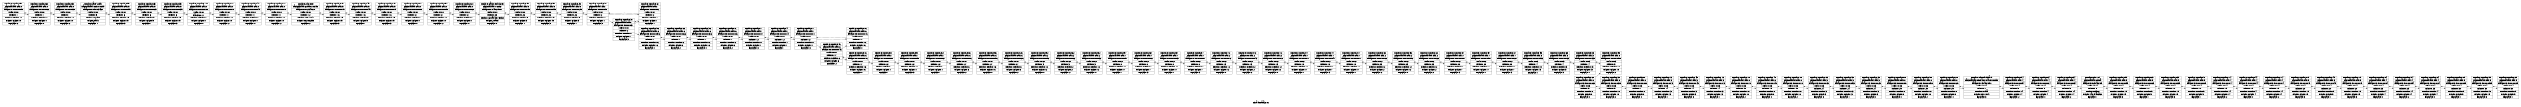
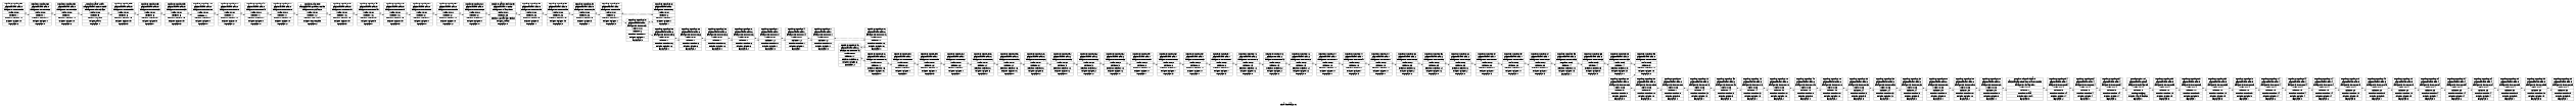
  digraph {
    label="Lista de Pasajeros"
    rankdir=LR
    node [shape=record]
    n1 [label="Nombre: Nombre 90 | Nacionalidad: Pais 0 | Pasaporte: P00000090 | Vuelo: A100 | Asiento: 1 | Destino: Destino 10 | Origen: Origen 10 | Equipaje: 2"]
    n2 [label="Nombre: Nombre 60 | Nacionalidad: Pais 0 | Pasaporte: P00000060 | Vuelo: A100 | Asiento: 1 | Destino: Destino 0 | Origen: Origen 0 | Equipaje: 0"]
    n3 [label="Nombre: Nombre 30 | Nacionalidad: Pais 0 | Pasaporte: P00000030 | Vuelo: A100 | Asiento: 1 | Destino: Destino 10 | Origen: Origen 10 | Equipaje: 2"]
    n4 [label="Nombre: Jane Smith | Nacionalidad: Reino Unido | Pasaporte: P98765432 | Vuelo: A100 | Asiento: 5 | Destino: Londres | Origen: Paris | Equipaje: 1"]
    n5 [label="Nombre: Nombre 95 | Nacionalidad: Pais 5 | Pasaporte: P00000095 | Vuelo: A100 | Asiento: 6 | Destino: Destino 15 | Origen: Origen 15 | Equipaje: 3"]
    n6 [label="Nombre: Nombre 65 | Nacionalidad: Pais 5 | Pasaporte: P00000065 | Vuelo: A100 | Asiento: 6 | Destino: Destino 5 | Origen: Origen 5 | Equipaje: 1"]
    n7 [label="Nombre: Nombre 35 | Nacionalidad: Pais 5 | Pasaporte: P00000035 | Vuelo: A100 | Asiento: 6 | Destino: Destino 15 | Origen: Origen 15 | Equipaje: 3"]
-   n8 [label="Nombre: Nombre 100 | Nacionalidad: Pais 0 | Pasaporte: P00000100 | Vuelo: A100 | Francisco: 11 | Destino: Destino 0 | Origen: Origen 0 | Equipaje: 0"]
+   n8 [label="Nombre: Nombre 100 | Nacionalidad: Pais 0 | Pasaporte: P00000100 | Vuelo: A100 | Asiento: 11 | Destino: Destino 0 | Origen: Origen 0 | Equipaje: 0"]
    n9 [label="Nombre: Nombre 70 | Nacionalidad: Pais 0 | Pasaporte: P00000070 | Vuelo: A100 | Asiento: 11 | Destino: Destino 10 | Origen: Origen 10 | Equipaje: 2"]
    n10 [label="Nombre: Nombre 40 | Nacionalidad: Pais 0 | Pasaporte: P00000040 | Vuelo: A100 | Asiento: 11 | Destino: Destino 0 | Origen: Origen 0 | Equipaje: 0"]
    n11 [label="Nombre: Nombre 10 | Nacionalidad: Pais 0 | Pasaporte: P00000010 | Vuelo: A100 | Asiento: 11 | Destino: Destino 10 | Origen: Origen 10 | Equipaje: 2"]
    n12 [label="Nombre: John Doe | Nacionalidad: Estados Unidos | Pasaporte: P12345678 | Vuelo: A100 | Asiento: 12 | Destino: New York | Origen: Los Angeles | Equipaje: 2"]
    n13 [label="Nombre: Nombre 75 | Nacionalidad: Pais 5 | Pasaporte: P00000075 | Vuelo: A100 | Asiento: 16 | Destino: Destino 15 | Origen: Origen 15 | Equipaje: 3"]
    n14 [label="Nombre: Nombre 45 | Nacionalidad: Pais 5 | Pasaporte: P00000045 | Vuelo: A100 | Asiento: 16 | Destino: Destino 5 | Origen: Origen 5 | Equipaje: 1"]
    n15 [label="Nombre: Nombre 15 | Nacionalidad: Pais 5 | Pasaporte: P00000015 | Vuelo: A100 | Asiento: 16 | Destino: Destino 15 | Origen: Origen 15 | Equipaje: 3"]
    n16 [label="Nombre: Nombre 80 | Nacionalidad: Pais 0 | Pasaporte: P00000080 | Vuelo: A100 | Asiento: 21 | Destino: Destino 0 | Origen: Origen 0 | Equipaje: 0"]
    n17 [label="Nombre: Nombre 50 | Nacionalidad: Pais 0 | Pasaporte: P00000050 | Vuelo: A100 | Asiento: 21 | Destino: Destino 10 | Origen: Origen 10 | Equipaje: 2"]
    n18 [label="Nombre: Nombre 20 | Nacionalidad: Pais 0 | Pasaporte: P00000020 | Vuelo: A100 | Asiento: 21 | Destino: Destino 0 | Origen: Origen 0 | Equipaje: 0"]
    n19 [label="Nombre: Carlos Rodríguez | Nacionalidad: Mexico | Pasaporte: P45678901 | Vuelo: A100 | Asiento: 23 | Destino: Ciudad de Mexico | Origen: Miami | Equipaje: 0"]
    n20 [label="Nombre: Nombre 85 | Nacionalidad: Pais 5 | Pasaporte: P00000085 | Vuelo: A100 | Asiento: 26 | Destino: Destino 5 | Origen: Origen 5 | Equipaje: 1"]
    n21 [label="Nombre: Nombre 55 | Nacionalidad: Pais 5 | Pasaporte: P00000055 | Vuelo: A100 | Asiento: 26 | Destino: Destino 15 | Origen: Origen 15 | Equipaje: 3"]
    n22 [label="Nombre: Nombre 25 | Nacionalidad: Pais 5 | Pasaporte: P00000025 | Vuelo: A100 | Asiento: 26 | Destino: Destino 5 | Origen: Origen 5 | Equipaje: 1"]
    n23 [label="Nombre: Nombre 91 | Nacionalidad: Pais 1 | Pasaporte: P00000091 | Vuelo: A101 | Asiento: 2 | Destino: Destino 11 | Origen: Origen 11 | Equipaje: 3"]
    n24 [label="Nombre: Nombre 61 | Nacionalidad: Pais 1 | Pasaporte: P00000061 | Vuelo: A101 | Asiento: 2 | Destino: Destino 1 | Origen: Origen 1 | Equipaje: 1"]
    n25 [label="Nombre: Nombre 31 | Nacionalidad: Pais 1 | Pasaporte: P00000031 | Vuelo: A101 | Asiento: 2 | Destino: Destino 11 | Origen: Origen 11 | Equipaje: 3"]
    n26 [label="Nombre: Nombre 96 | Nacionalidad: Pais 6 | Pasaporte: P00000096 | Vuelo: A101 | Asiento: 7 | Destino: Destino 16 | Origen: Origen 16 | Equipaje: 0"]
    n27 [label="Nombre: Nombre 66 | Nacionalidad: Pais 6 | Pasaporte: P00000066 | Vuelo: A101 | Asiento: 7 | Destino: Destino 6 | Origen: Origen 6 | Equipaje: 2"]
    n28 [label="Nombre: Nombre 36 | Nacionalidad: Pais 6 | Pasaporte: P00000036 | Vuelo: A101 | Asiento: 7 | Destino: Destino 16 | Origen: Origen 16 | Equipaje: 0"]
    n29 [label="Nombre: Nombre 6 | Nacionalidad: Pais 6 | Pasaporte: P00000006 | Vuelo: A101 | Asiento: 7 | Destino: Destino 6 | Origen: Origen 6 | Equipaje: 2"]
    n30 [label="Nombre: Nombre 71 | Nacionalidad: Pais 1 | Pasaporte: P00000071 | Vuelo: A101 | Asiento: 12 | Destino: Destino 11 | Origen: Origen 11 | Equipaje: 3"]
    n31 [label="Nombre: Nombre 41 | Nacionalidad: Pais 1 | Pasaporte: P00000041 | Vuelo: A101 | Asiento: 12 | Destino: Destino 1 | Origen: Origen 1 | Equipaje: 1"]
    n32 [label="Nombre: Nombre 11 | Nacionalidad: Pais 1 | Pasaporte: P00000011 | Vuelo: A101 | Asiento: 12 | Destino: Destino 11 | Origen: Origen 11 | Equipaje: 3"]
    n33 [label="Nombre: Nombre 76 | Nacionalidad: Pais 6 | Pasaporte: P00000076 | Vuelo: A101 | Asiento: 17 | Destino: Destino 16 | Origen: Origen 16 | Equipaje: 0"]
    n34 [label="Nombre: Nombre 46 | Nacionalidad: Pais 6 | Pasaporte: P00000046 | Vuelo: A101 | Asiento: 17 | Destino: Destino 6 | Origen: Origen 6 | Equipaje: 2"]
    n35 [label="Nombre: Nombre 16 | Nacionalidad: Pais 6 | Pasaporte: P00000016 | Vuelo: A101 | Asiento: 17 | Destino: Destino 16 | Origen: Origen 16 | Equipaje: 0"]
    n36 [label="Nombre: Nombre 81 | Nacionalidad: Pais 1 | Pasaporte: P00000081 | Vuelo: A101 | Asiento: 22 | Destino: Destino 1 | Origen: Origen 1 | Equipaje: 1"]
    n37 [label="Nombre: Nombre 51 | Nacionalidad: Pais 1 | Pasaporte: P00000051 | Vuelo: A101 | Asiento: 22 | Destino: Destino 11 | Origen: Origen 11 | Equipaje: 3"]
    n38 [label="Nombre: Nombre 21 | Nacionalidad: Pais 1 | Pasaporte: P00000021 | Vuelo: A101 | Asiento: 22 | Destino: Destino 1 | Origen: Origen 1 | Equipaje: 1"]
    n39 [label="Nombre: Nombre 86 | Nacionalidad: Pais 6 | Pasaporte: P00000086 | Vuelo: A101 | Asiento: 27 | Destino: Destino 6 | Origen: Origen 6 | Equipaje: 2"]
    n40 [label="Nombre: Nombre 56 | Nacionalidad: Pais 6 | Pasaporte: P00000056 | Vuelo: A101 | Asiento: 27 | Destino: Destino 16 | Origen: Origen 16 | Equipaje: 0"]
    n41 [label="Nombre: Nombre 26 | Nacionalidad: Pais 6 | Pasaporte: P00000026 | Vuelo: A101 | Asiento: 27 | Destino: Destino 6 | Origen: Origen 6 | Equipaje: 2"]
    n42 [label="Nombre: Nombre 92 | Nacionalidad: Pais 2 | Pasaporte: P00000092 | Vuelo: A102 | Asiento: 3 | Destino: Destino 12 | Origen: Origen 12 | Equipaje: 0"]
    n43 [label="Nombre: Nombre 62 | Nacionalidad: Pais 2 | Pasaporte: P00000062 | Vuelo: A102 | Asiento: 3 | Destino: Destino 2 | Origen: Origen 2 | Equipaje: 2"]
    n44 [label="Nombre: Nombre 32 | Nacionalidad: Pais 2 | Pasaporte: P00000032 | Vuelo: A102 | Asiento: 3 | Destino: Destino 12 | Origen: Origen 12 | Equipaje: 0"]
    n45 [label="Nombre: Nombre 97 | Nacionalidad: Pais 7 | Pasaporte: P00000097 | Vuelo: A102 | Asiento: 8 | Destino: Destino 17 | Origen: Origen 17 | Equipaje: 1"]
    n46 [label="Nombre: Nombre 67 | Nacionalidad: Pais 7 | Pasaporte: P00000067 | Vuelo: A102 | Asiento: 8 | Destino: Destino 7 | Origen: Origen 7 | Equipaje: 3"]
    n47 [label="Nombre: Nombre 37 | Nacionalidad: Pais 7 | Pasaporte: P00000037 | Vuelo: A102 | Asiento: 8 | Destino: Destino 17 | Origen: Origen 17 | Equipaje: 1"]
    n48 [label="Nombre: Nombre 7 | Nacionalidad: Pais 7 | Pasaporte: P00000007 | Vuelo: A102 | Asiento: 8 | Destino: Destino 7 | Origen: Origen 7 | Equipaje: 3"]
    n49 [label="Nombre: Nombre 72 | Nacionalidad: Pais 2 | Pasaporte: P00000072 | Vuelo: A102 | Asiento: 13 | Destino: Destino 12 | Origen: Origen 12 | Equipaje: 0"]
    n50 [label="Nombre: Nombre 42 | Pasaporte: Pais 2 | Pasaporte: P00000042 | Vuelo: A102 | Asiento: 13 | Destino: Destino 2 | Origen: Origen 2 | Equipaje: 2"]
    n51 [label="Nombre: Nombre 12 | Nacionalidad: Pais 2 | Pasaporte: P00000012 | Vuelo: A102 | Asiento: 13 | Destino: Destino 12 | Origen: Origen 12 | Equipaje: 0"]
    n52 [label="Nombre: Nombre 77 | Nacionalidad: Pais 7 | Pasaporte: P00000077 | Vuelo: A102 | Asiento: 18 | Destino: Destino 17 | Origen: Origen 17 | Equipaje: 1"]
    n53 [label="Nombre: Nombre 47 | Nacionalidad: Pais 7 | Pasaporte: P00000047 | Vuelo: A102 | Asiento: 18 | Destino: Destino 7 | Origen: Origen 7 | Equipaje: 3"]
    n54 [label="Nombre: Nombre 17 | Nacionalidad: Pais 7 | Pasaporte: P00000017 | Vuelo: A102 | Asiento: 18 | Destino: Destino 17 | Origen: Origen 17 | Equipaje: 1"]
    n55 [label="Nombre: Nombre 82 | Nacionalidad: Pais 2 | Pasaporte: P00000082 | Vuelo: A102 | Asiento: 23 | Destino: Destino 2 | Origen: Origen 2 | Equipaje: 2"]
    n56 [label="Nombre: Nombre 52 | Nacionalidad: Pais 2 | Pasaporte: P00000052 | Vuelo: A102 | Asiento: 23 | Destino: Destino 12 | Origen: Origen 12 | Equipaje: 0"]
    n57 [label="Nombre: Nombre 22 | Nacionalidad: Pais 2 | Pasaporte: P00000022 | Vuelo: A102 | Asiento: 23 | Destino: Destino 2 | Origen: Origen 2 | Equipaje: 2"]
    n58 [label="Nombre: Nombre 87 | Nacionalidad: Pais 7 | Pasaporte: P00000087 | Vuelo: A102 | Asiento: 28 | Destino: Destino 7 | Origen: Origen 7 | Equipaje: 3"]
    n59 [label="Nombre: Nombre 57 | Nacionalidad: Pais 7 | Pasaporte: P00000057 | Vuelo: A102 | Asiento: 28 | Destino: Destino 17 | Origen: Origen 17 | Equipaje: 1"]
    n60 [label="Nombre: Nombre 27 | Nacionalidad: Pais 7 | Pasaporte: P00000027 | Vuelo: A102 | Asiento: 28 | Destino: Destino 7 | Origen: Origen 7 | Equipaje: 3"]
-   n61 [label="Nombre: Nombre 93 | Nacionalidad: Pais 3 | Pasaporte: P00000093 | Vuelo: A103 | Asiento: 4 | Destino: Destino 13 | Origen: Origen 13 | Equipaje: 1"]
+   n61 [label="Nombre: Nombre 93 | Nacionalidad: Pais 3 | Pasaporte: P00000093 | Angeles: A103 | Asiento: 4 | Destino: Destino 13 | Origen: Origen 13 | Equipaje: 1"]
    n62 [label="Nombre: Nombre 63 | Nacionalidad: Pais 3 | Pasaporte: P00000063 | Vuelo: A103 | Asiento: 4 | Destino: Destino 3 | Origen: Origen 3 | Equipaje: 3"]
    n63 [label="Nombre: Nombre 33 | Nacionalidad: Pais 3 | Pasaporte: P00000033 | Vuelo: A103 | Asiento: 4 | Destino: Destino 13 | Origen: Origen 13 | Equipaje: 1"]
    n64 [label="Nombre: Nombre 98 | Nacionalidad: Pais 8 | Pasaporte: P00000098 | Vuelo: A103 | Asiento: 9 | Destino: Destino 18 | Origen: Origen 18 | Equipaje: 2"]
    n65 [label="Nombre: Nombre 68 | Nacionalidad: Pais 8 | Pasaporte: P00000068 | Vuelo: A103 | Asiento: 9 | Destino: Destino 8 | Origen: Origen 8 | Equipaje: 0"]
    n66 [label="Nombre: Nombre 38 | Nacionalidad: Pais 8 | Pasaporte: P00000038 | Vuelo: A103 | Asiento: 9 | Destino: Destino 18 | Origen: Origen 18 | Equipaje: 2"]
    n67 [label="Nombre: Nombre 8 | Nacionalidad: Pais 8 | Pasaporte: P00000008 | Vuelo: A103 | Asiento: 1 | Destino: Destino 8 | Origen: Origen 8 | Equipaje: 0"]
    n68 [label="Nombre: Nombre 73 | Nacionalidad: Pais 3 | Pasaporte: P00000073 | Vuelo: A103 | Asiento: 14 | Destino: Destino 13 | Origen: Origen 13 | Equipaje: 1"]
    n69 [label="Nombre: Nombre 43 | Nacionalidad: Pais 3 | Pasaporte: P00000043 | Vuelo: A103 | Asiento: 14 | Destino: Destino 3 | Origen: Origen 3 | Equipaje: 3"]
    n70 [label="Nombre: Nombre 13 | Nacionalidad: Pais 3 | Pasaporte: P00000013 | Vuelo: A103 | Asiento: 14 | Destino: Destino 13 | Origen: Origen 13 | Equipaje: 1"]
    n71 [label="Nombre: Nombre 78 | Nacionalidad: Pais 8 | Pasaporte: P00000078 | Vuelo: A103 | Asiento: 19 | Destino: Destino 18 | Origen: Origen 18 | Equipaje: 2"]
    n72 [label="Nombre: Nombre 48 | Nacionalidad: Pais 8 | Pasaporte: P00000048 | Vuelo: A103 | Asiento: 19 | Destino: Destino 8 | Origen: Origen 8 | Equipaje: 0"]
    n73 [label="Nombre: Nombre 18 | Nacionalidad: Pais 8 | Pasaporte: P00000018 | Vuelo: A103 | Asiento: 19 | Destino: Destino 18 | Origen: Origen 18 | Equipaje: 2"]
    n74 [label="Nombre: Nombre 83 | Nacionalidad: Pais 3 | Pasaporte: P00000083 | Vuelo: A103 | Asiento: 24 | Destino: Destino 3 | Origen: Origen 3 | Equipaje: 3"]
    n75 [label="Nombre: Nombre 53 | Nacionalidad: Pais 3 | Pasaporte: P00000053 | Vuelo: A103 | Asiento: 24 | Destino: Destino 13 | Origen: Origen 13 | Equipaje: 1"]
    n76 [label="Nombre: Nombre 23 | Nacionalidad: Pais 3 | Pasaporte: P00000023 | Vuelo: A103 | Asiento: 24 | Destino: Destino 3 | Origen: Origen 3 | Equipaje: 3"]
    n77 [label="Nombre: Nombre 88 | Nacionalidad: Pais 8 | Pasaporte: P00000088 | Vuelo: A103 | Asiento: 29 | Destino: Destino 8 | Origen: Origen 8 | Equipaje: 0"]
    n78 [label="Nombre: Nombre 58 | Nacionalidad: Pais 8 | Pasaporte: P00000058 | Vuelo: A103 | Asiento: 29 | Destino: Destino 18 | Origen: Origen 18 | Equipaje: 2"]
    n79 [label="Nombre: Nombre 28 | Nacionalidad: Pais 8 | Pasaporte: P00000028 | Vuelo: A103 | Asiento: 29 | Destino: Destino 8 | Origen: Origen 8 | Equipaje: 0"]
    n80 [label="Nombre: Ahmed Al-Farsi | Nacionalidad: Emiratos Arabes Unidos | Pasaporte: P34567890 | Vuelo: A104 | Asiento: 1 | Destino: Dubai | Origen: New York | Equipaje: 3"]
    n81 [label="Nombre: Nombre 94 | Nacionalidad: Pais 4 | Pasaporte: P00000094 | Vuelo: A104 | Asiento: 5 | Destino: Destino 14 | Origen: Origen 14 | Equipaje: 2"]
    n82 [label="Nombre: Nombre 64 | Nacionalidad: Pais 4 | Pasaporte: P00000064 | Vuelo: A104 | Asiento: 5 | Destino: Destino 4 | Origen: Origen 4 | Equipaje: 0"]
    n83 [label="Nombre: Nombre 34 | Nacionalidad: Pais 4 | Pasaporte: P00000034 | Vuelo: A104 | Asiento: 5 | Destino: Destino 14 | Origen: Origen 14 | Equipaje: 2"]
    n84 [label="Nombre: Liu Wei | Nacionalidad: China | Pasaporte: P23456789 | Vuelo: A104 | Asiento: 8 | Destino: Beijing | Origen: San Francisco | Equipaje: 1"]
    n85 [label="Nombre: Nombre 99 | Nacionalidad: Pais 9 | Pasaporte: P00000099 | Vuelo: A104 | Asiento: 10 | Destino: Destino 19 | Origen: Origen 19 | Equipaje: 3"]
    n86 [label="Nombre: Nombre 69 | Nacionalidad: Pais 9 | Pasaporte: P00000069 | Vuelo: A104 | Asiento: 10 | Destino: Destino 9 | Origen: Origen 9 | Equipaje: 1"]
    n87 [label="Nombre: Nombre 39 | Nacionalidad: Pais 9 | Pasaporte: P00000039 | Vuelo: A104 | Asiento: 10 | Destino: Destino 19 | Origen: Origen 19 | Equipaje: 3"]
    n88 [label="Nombre: Nombre 9 | Nacionalidad: Pais 9 | Pasaporte: P00000009 | Vuelo: A104 | Asiento: 10 | Destino: Destino 9 | Origen: Origen 9 | Equipaje: 1"]
    n89 [label="Nombre: Nombre 74 | Nacionalidad: Pais 4 | Pasaporte: P00000074 | Vuelo: A104 | Asiento: 15 | Destino: Destino 14 | Origen: Origen 14 | Equipaje: 2"]
    n90 [label="Nombre: Nombre 44 | Nacionalidad: Pais 4 | Pasaporte: P00000044 | Vuelo: A104 | Asiento: 15 | Destino: Destino 4 | Origen: Origen 4 | Equipaje: 0"]
    n91 [label="Nombre: Nombre 14 | Nacionalidad: Pais 4 | Pasaporte: P00000014 | Vuelo: A104 | Asiento: 15 | Destino: Destino 14 | Origen: Origen 14 | Equipaje: 2"]
    n92 [label="Nombre: Nombre 79 | Nacionalidad: Pais 9 | Pasaporte: P00000079 | Vuelo: A104 | Asiento: 20 | Destino: Destino 19 | Origen: Origen 19 | Equipaje: 3"]
    n93 [label="Nombre: Nombre 49 | Nacionalidad: Pais 9 | Pasaporte: P00000049 | Vuelo: A104 | Asiento: 20 | Destino: Destino 9 | Origen: Origen 9 | Equipaje: 1"]
    n94 [label="Nombre: Nombre 19 | Nacionalidad: Pais 9 | Pasaporte: P00000019 | Vuelo: A104 | Asiento: 20 | Destino: Destino 19 | Origen: Origen 19 | Equipaje: 3"]
    n95 [label="Nombre: Nombre 84 | Nacionalidad: Pais 4 | Pasaporte: P00000084 | Vuelo: A104 | Asiento: 25 | Destino: Destino 4 | Origen: Origen 4 | Equipaje: 0"]
    n96 [label="Nombre: Nombre 54 | Nacionalidad: Pais 4 | Pasaporte: P00000054 | Vuelo: A104 | Asiento: 25 | Destino: Destino 14 | Origen: Origen 14 | Equipaje: 2"]
    n97 [label="Nombre: Nombre 24 | Nacionalidad: Pais 4 | Pasaporte: P00000024 | Vuelo: A104 | Asiento: 25 | Destino: Destino 4 | Origen: Origen 4 | Equipaje: 0"]
    n98 [label="Nombre: Nombre 89 | Nacionalidad: Pais 9 | Pasaporte: P00000089 | Vuelo: A104 | Asiento: 30 | Destino: Destino 9 | Origen: Origen 9 | Equipaje: 1"]
    n99 [label="Nombre: Nombre 59 | Nacionalidad: Pais 9 | Pasaporte: P00000059 | Vuelo: A104 | Asiento: 30 | Destino: Destino 19 | Origen: Origen 19 | Equipaje: 3"]
    n100 [label="Nombre: Nombre 29 | Nacionalidad: Pais 9 | Pasaporte: P00000029 | Vuelo: A104 | Asiento: 30 | Destino: Destino 9 | Origen: Origen 9 | Equipaje: 1"]
    n1 -> n2
    n2 -> n1
    n2 -> n3
    n3 -> n2
    n3 -> n4
    n4 -> n3
    n4 -> n5
    n5 -> n4
    n5 -> n6
    n6 -> n5
    n6 -> n7
    n7 -> n6
    n7 -> n8
    n8 -> n7
    n8 -> n9
    n9 -> n8
    n9 -> n10
    n10 -> n9
    n10 -> n11
    n11 -> n10
    n11 -> n12
    n12 -> n11
    n12 -> n13
    n13 -> n12
    n13 -> n14
    n14 -> n13
    n14 -> n15
    n15 -> n14
    n15 -> n16
    n16 -> n15
    n16 -> n17
    n17 -> n16
    n17 -> n18
    n18 -> n17
    n18 -> n19
    n19 -> n18
    n19 -> n20
    n20 -> n19
    n20 -> n21
    n21 -> n20
    n21 -> n22
    n22 -> n21
    n22 -> n23
    n23 -> n22
    n23 -> n24
    n23 -> n25
    n24 -> n23
    n24 -> n25
    n25 -> n24
    n25 -> n26
    n26 -> n27
    n27 -> n26
    n27 -> n28
    n28 -> n27
    n28 -> n29
    n29 -> n28
    n29 -> n30
    n30 -> n29
    n30 -> n31
    n31 -> n30
    n31 -> n32
    n32 -> n31
    n32 -> n33
    n33 -> n32
-   n32 -> n34
+   n33 -> n34
    n34 -> n33
    n34 -> n35
    n35 -> n34
    n35 -> n36
    n36 -> n35
    n36 -> n37
    n37 -> n36
    n37 -> n38
    n38 -> n37
    n38 -> n39
    n39 -> n38
    n39 -> n40
    n40 -> n39
    n40 -> n41
    n41 -> n40
    n41 -> n42
    n42 -> n41
    n42 -> n43
    n43 -> n42
    n43 -> n44
    n44 -> n43
    n44 -> n45
    n45 -> n44
    n45 -> n46
    n46 -> n45
    n46 -> n47
    n47 -> n46
    n47 -> n48
    n48 -> n47
    n48 -> n49
    n49 -> n48
    n49 -> n50
    n50 -> n49
    n50 -> n51
    n51 -> n50
    n51 -> n52
    n52 -> n51
    n52 -> n53
    n53 -> n52
    n53 -> n54
    n54 -> n53
    n54 -> n55
    n55 -> n54
    n55 -> n56
    n56 -> n55
    n56 -> n57
    n57 -> n56
    n57 -> n58
    n58 -> n57
    n58 -> n59
    n59 -> n58
    n59 -> n60
    n60 -> n59
    n60 -> n61
    n61 -> n60
    n61 -> n62
    n62 -> n61
    n62 -> n63
    n63 -> n62
    n63 -> n64
    n64 -> n63
    n65 -> n64
    n65 -> n66
    n66 -> n65
    n66 -> n67
    n67 -> n66
    n67 -> n68
    n68 -> n67
    n68 -> n69
    n69 -> n68
    n69 -> n70
    n70 -> n69
    n70 -> n71
    n71 -> n70
    n71 -> n72
    n72 -> n71
    n72 -> n73
    n73 -> n72
    n73 -> n74
    n74 -> n73
    n74 -> n75
    n75 -> n74
    n75 -> n76
    n76 -> n75
    n76 -> n77
    n77 -> n76
    n77 -> n78
    n78 -> n77
    n78 -> n79
    n79 -> n78
    n79 -> n80
    n80 -> n79
    n80 -> n81
    n81 -> n80
    n81 -> n82
    n82 -> n81
    n82 -> n83
    n83 -> n82
    n83 -> n84
    n84 -> n83
    n84 -> n85
    n85 -> n84
    n85 -> n86
    n86 -> n85
    n86 -> n87
    n87 -> n86
    n87 -> n88
    n88 -> n87
    n88 -> n89
    n89 -> n88
    n89 -> n90
    n90 -> n89
    n90 -> n91
    n91 -> n90
    n91 -> n92
    n92 -> n91
    n92 -> n93
    n93 -> n92
    n93 -> n94
    n94 -> n93
    n94 -> n95
    n95 -> n94
    n95 -> n96
    n96 -> n95
    n96 -> n97
    n97 -> n96
    n97 -> n98
    n98 -> n97
    n98 -> n99
    n99 -> n98
    n99 -> n100
    n100 -> n99
  }
